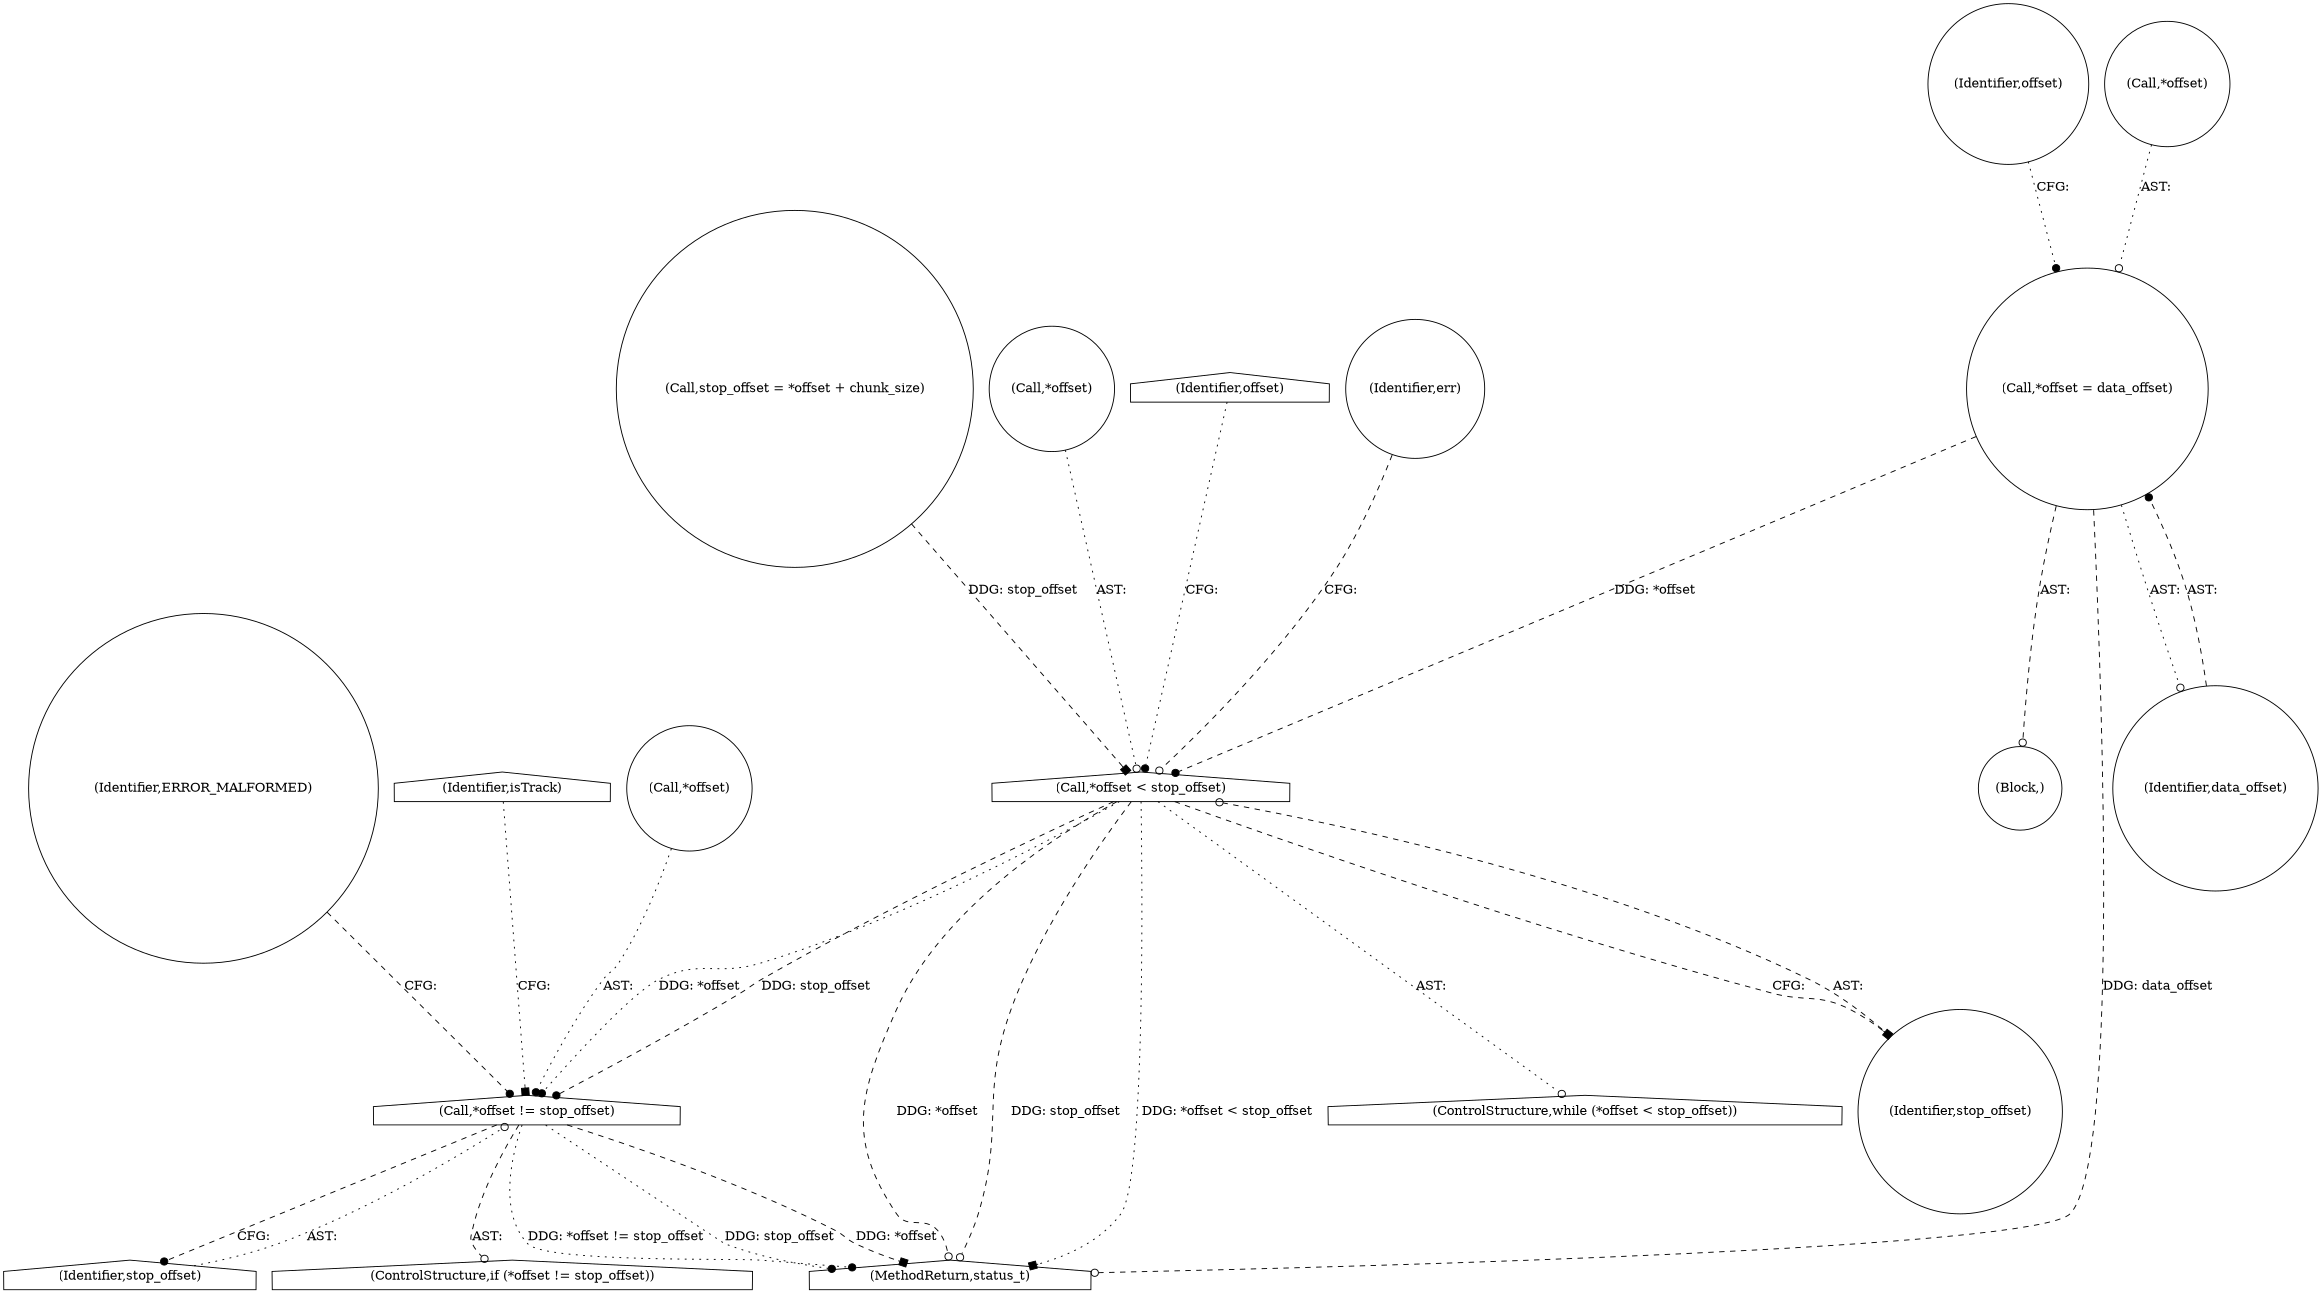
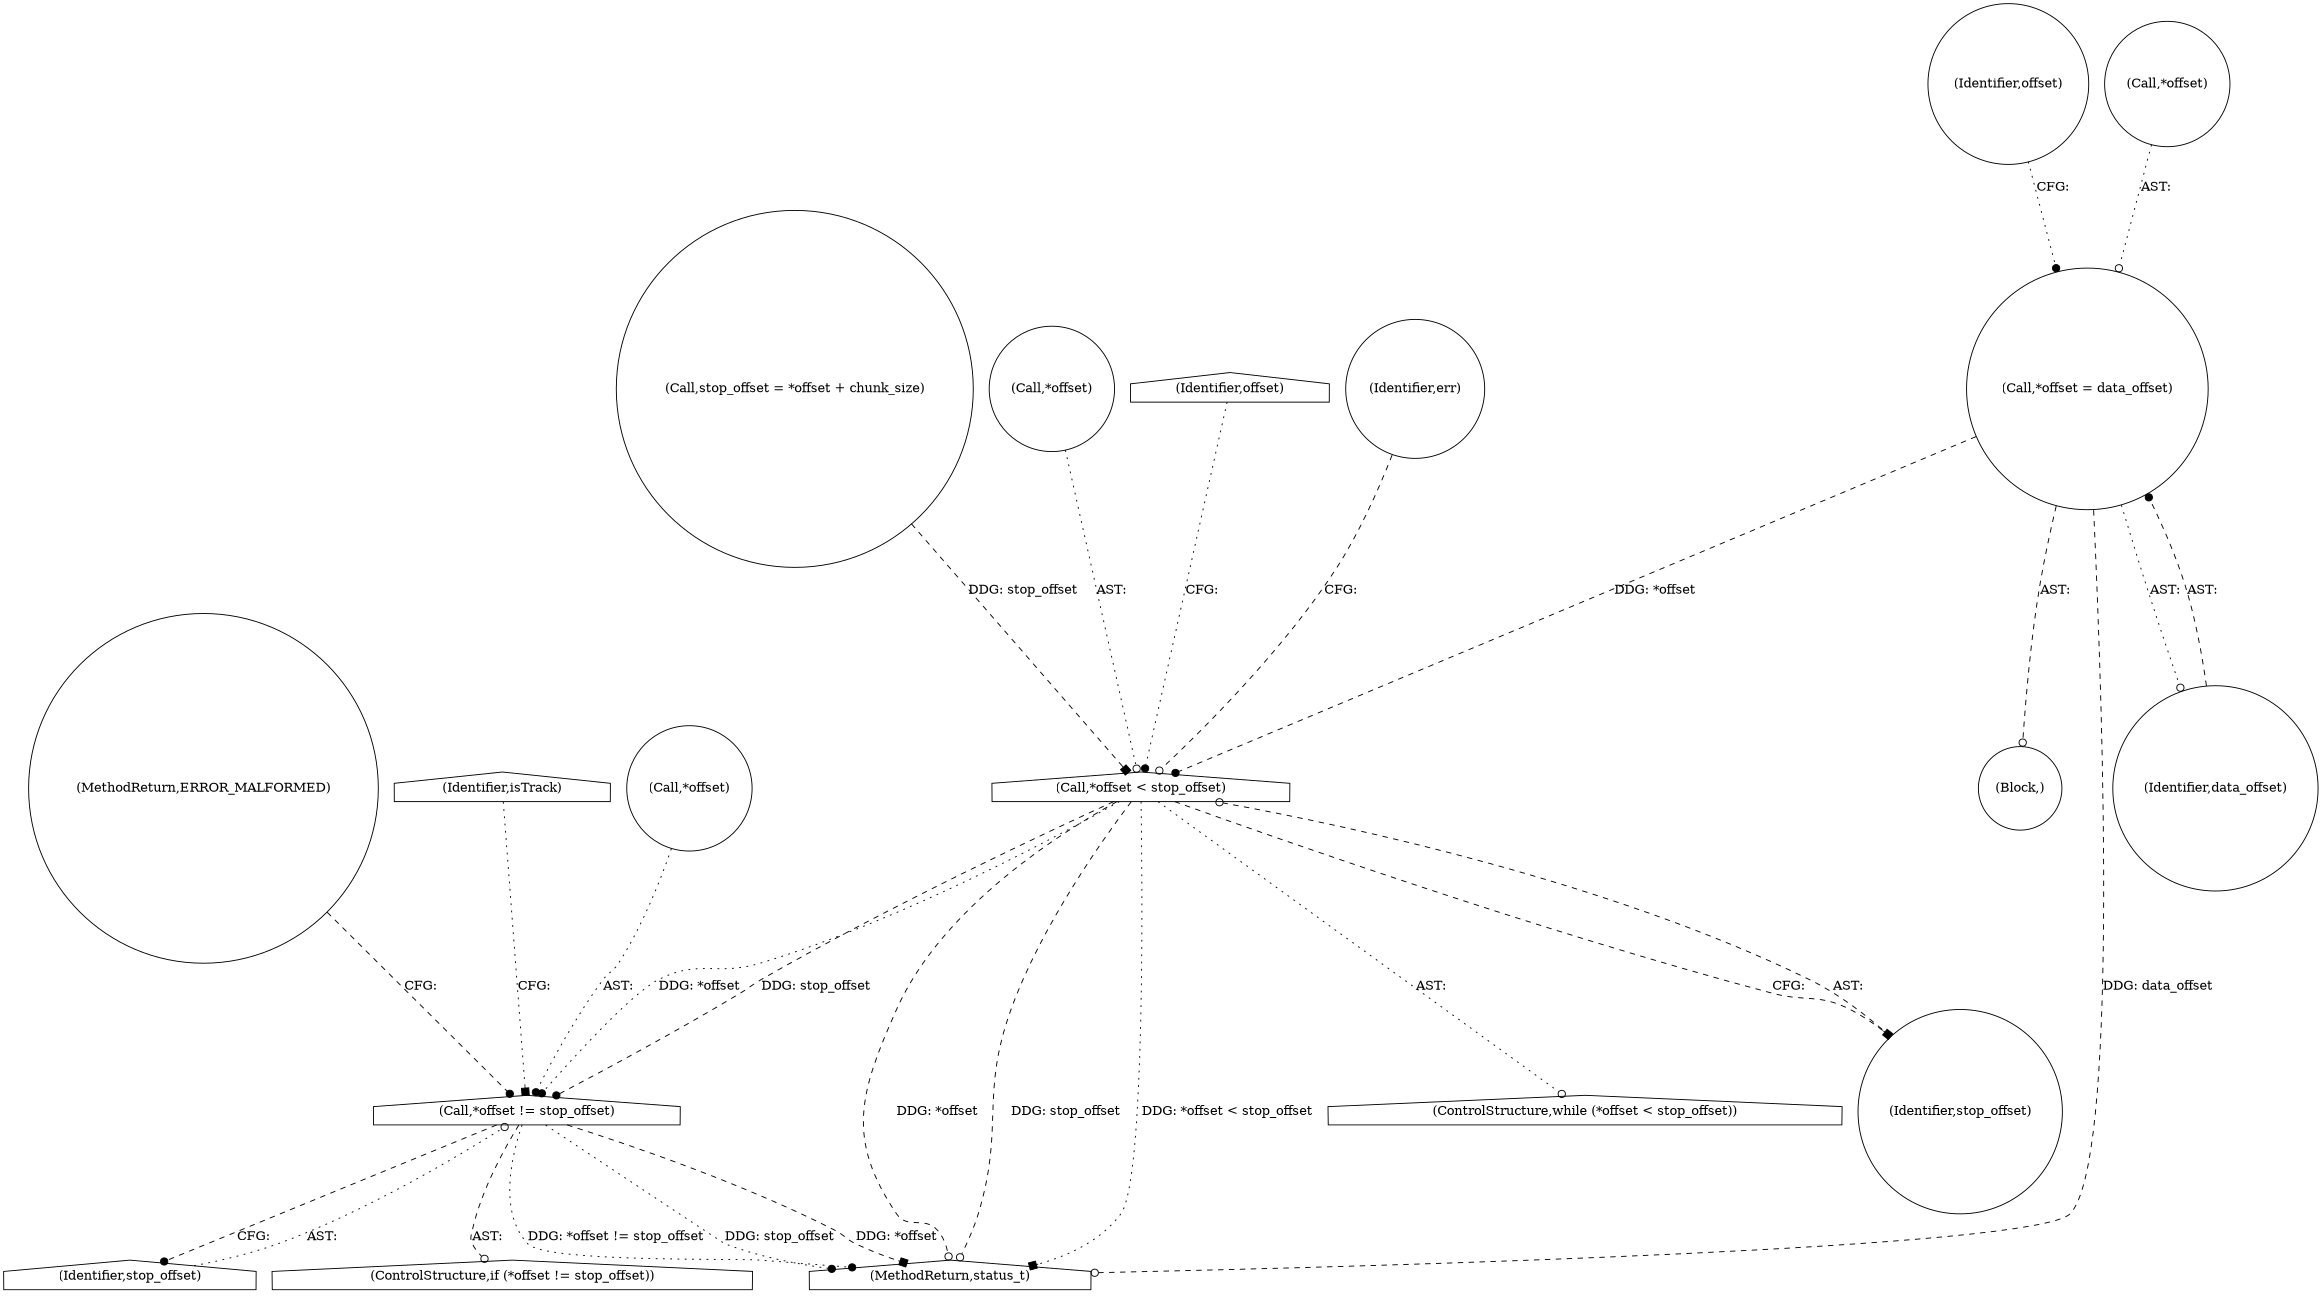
  digraph {
    node [shape=circle]
    edge [arrowhead=odot style=dashed]
    n1 [label="(Call,*offset = data_offset)"]
    n2 [label="(Call,*offset < stop_offset)" shape=house]
    n3 [label="(Block,)"]
    n4 [label="(MethodReturn,status_t)" shape=house]
    n5 [label="(Identifier,data_offset)"]
    n6 [label="(Call,*offset != stop_offset)" shape=house]
    n7 [label="(ControlStructure,while (*offset < stop_offset))" shape=house]
    n8 [label="(Identifier,stop_offset)"]
    n9 [label="(Identifier,stop_offset)" shape=house]
    n10 [label="(ControlStructure,if (*offset != stop_offset))" shape=house]
-   n11 [label="(Identifier,ERROR_MALFORMED)"]
+   n11 [label="(MethodReturn,ERROR_MALFORMED)"]
    n12 [label="(Call,stop_offset = *offset + chunk_size)"]
    n13 [label="(Call,*offset)"]
    n14 [label="(Identifier,isTrack)" shape=house]
    n15 [label="(Identifier,offset)"]
    n16 [label="(Call,*offset)"]
    n17 [label="(Identifier,offset)" shape=house]
    n18 [label="(Call,*offset)"]
    n19 [label="(Identifier,err)"]
    n1 -> n2 [arrowhead=dot label="DDG: *offset"]
    n1 -> n3 [label="AST: "]
    n1 -> n4 [label="DDG: data_offset"]
    n1 -> n5 [label="AST: " style=dotted]
    n2 -> n4 [label="DDG: *offset"]
    n2 -> n4 [label="DDG: stop_offset"]
    n2 -> n4 [arrowhead=box label="DDG: *offset < stop_offset" style=dotted]
    n2 -> n6 [arrowhead=dot label="DDG: *offset" style=dotted]
    n2 -> n6 [arrowhead=dot label="DDG: stop_offset"]
    n2 -> n7 [label="AST: " style=dotted]
    n2 -> n8 [arrowhead=box label="CFG: "]
    n5 -> n1 [arrowhead=dot label="AST: "]
    n6 -> n4 [arrowhead=dot label="DDG: *offset != stop_offset" style=dotted]
    n6 -> n4 [arrowhead=dot label="DDG: stop_offset" style=dotted]
    n6 -> n4 [arrowhead=box label="DDG: *offset"]
    n6 -> n9 [arrowhead=dot label="CFG: "]
    n6 -> n10 [label="AST: "]
    n8 -> n2 [label="AST: "]
    n9 -> n6 [label="AST: " style=dotted]
    n11 -> n6 [arrowhead=dot label="CFG: "]
    n12 -> n2 [arrowhead=box label="DDG: stop_offset"]
    n13 -> n2 [label="AST: " style=dotted]
    n14 -> n6 [arrowhead=box label="CFG: " style=dotted]
    n15 -> n1 [arrowhead=dot label="CFG: " style=dotted]
    n16 -> n6 [arrowhead=dot label="AST: " style=dotted]
    n17 -> n2 [arrowhead=dot label="CFG: " style=dotted]
    n18 -> n1 [label="AST: " style=dotted]
    n19 -> n2 [label="CFG: "]
  }
